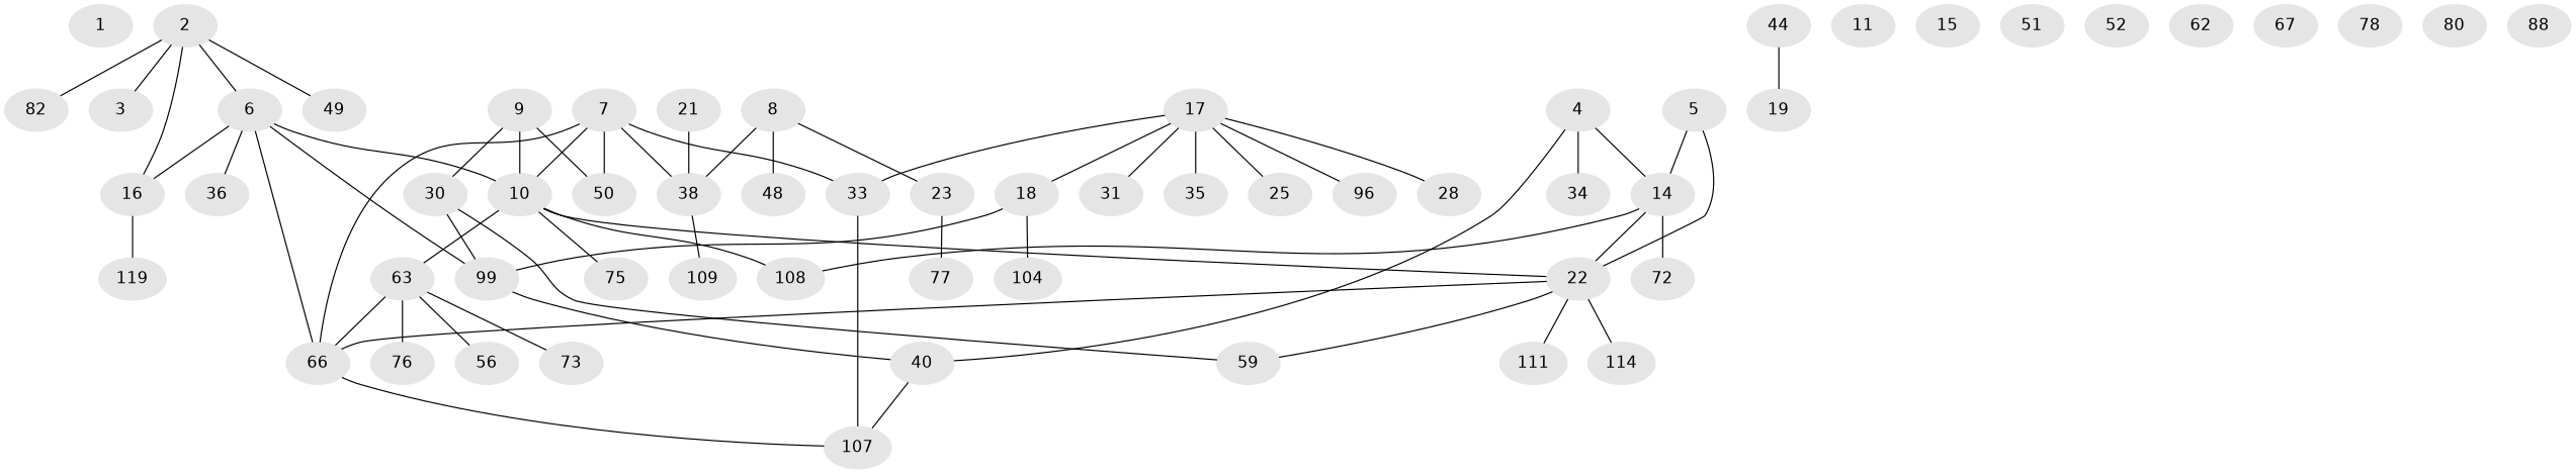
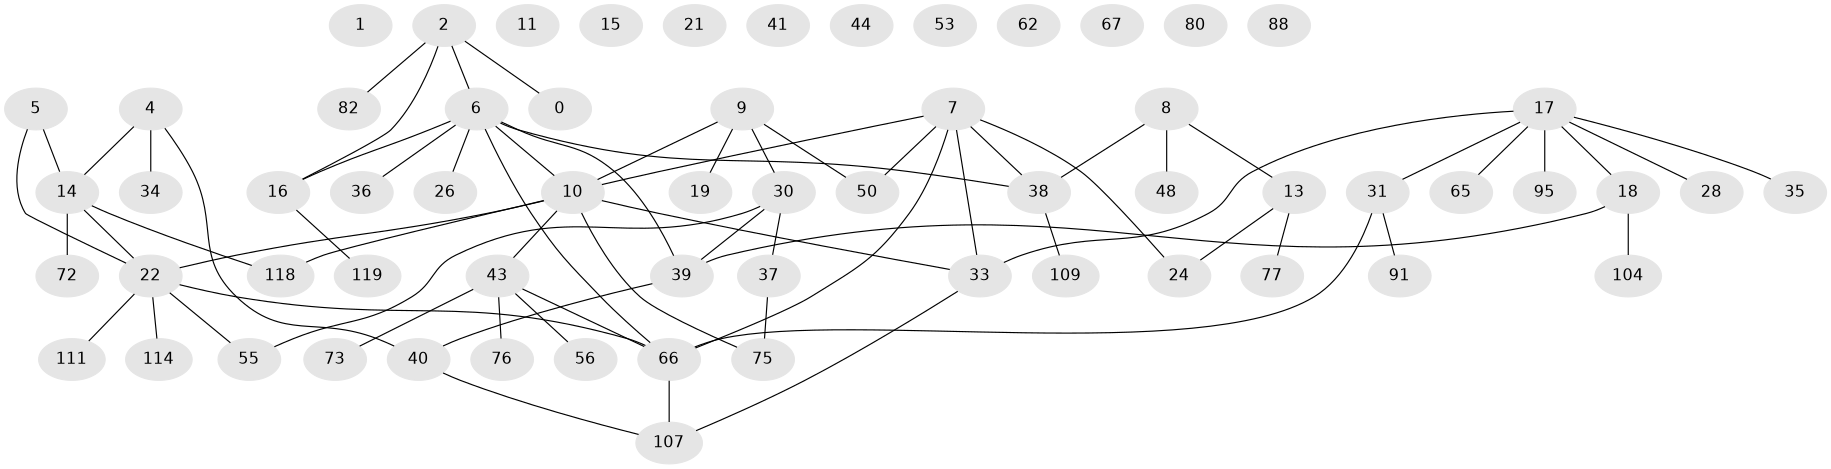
  graph {
    fontname="DejaVu Sans"
    node [color=gray90 fontname="DejaVu Sans" style=filled]
    edge [fontname="DejaVu Sans"]
    1
    2 [super="+27+103"]
-   3
+   3 [label=0]
    6 [super="+23+32+81+92"]
    16 [super="+51+98"]
-   49
    82
    10 [super="+69+83+85"]
+   26
    38 [super="+64"]
-   39 [super="+84" label=99]
+   39 [super="+84"]
    n12 [label=36 super="+58+86"]
    66 [super="+70+99+112+120"]
    119
    4 [super="+36"]
    14 [super="+94+95"]
    34
    40 [super="+93"]
    22 [super="+63+90+102"]
-   108
+   108 [label=118]
    72
    107 [super="+118"]
    5 [super="+100"]
-   59
+   59 [label=55]
    111
    114
    33 [super="+60"]
-   43 [super="+47+110" label=63]
+   43 [super="+47+110"]
    75
    30 [super="+52+61"]
+   37 [super="+45"]
    109
    7 [super="+42+54+113"]
+   24
    50
    8 [super="+25"]
-   13 [super="+20+68" label=23]
+   13 [super="+20+68"]
    48
    77
    9 [super="+12+116+117"]
    19
    56
    73
    76
    11
    15 [super="+105"]
    17 [super="+29+55+57+87"]
    18 [super="+106+115"]
    28 [super="+74"]
    31 [super="+71+79+97+101"]
    35
-   65 [label=25]
-   96
+   65
+   96 [label=95]
    104
+   91
    21
-   41 [label=51]
+   41
    44
-   53 [label=52]
+   53
    62
    67
-   78
    80 [super="+89"]
    88
    2 -- 3
    2 -- 6
    2 -- 16
-   2 -- 49
    2 -- 82
    6 -- 16
    6 -- 10
-   21 -- 38
+   6 -- 26
+   6 -- 38
    6 -- 39
    6 -- n12
    6 -- 66
    16 -- 119
    10 -- 22 [weight=2]
    10 -- 108
+   10 -- 33
    10 -- 43
    10 -- 75
    38 -- 109
    39 -- 40
    66 -- 107
    4 -- 14
    4 -- 34
    4 -- 40
    14 -- 22
    14 -- 108
    14 -- 72
    40 -- 107
    22 -- 66
    22 -- 59
    22 -- 111
    22 -- 114
    5 -- 14
    5 -- 22
    33 -- 107
    43 -- 66
    43 -- 56
    43 -- 73 [weight=2]
    43 -- 76
    30 -- 39
    30 -- 59
+   30 -- 37
+   37 -- 75
    7 -- 10
    7 -- 38
    7 -- 66
    7 -- 33
+   7 -- 24
    7 -- 50
    8 -- 38
    8 -- 13
    8 -- 48
+   13 -- 24
    13 -- 77
    9 -- 10
    9 -- 30
    9 -- 50
-   44 -- 19
+   9 -- 19
    17 -- 33
    17 -- 18
    17 -- 28
    17 -- 31
    17 -- 35
    17 -- 65
    17 -- 96
    18 -- 39
    18 -- 104
+   31 -- 66
+   31 -- 91
  }
